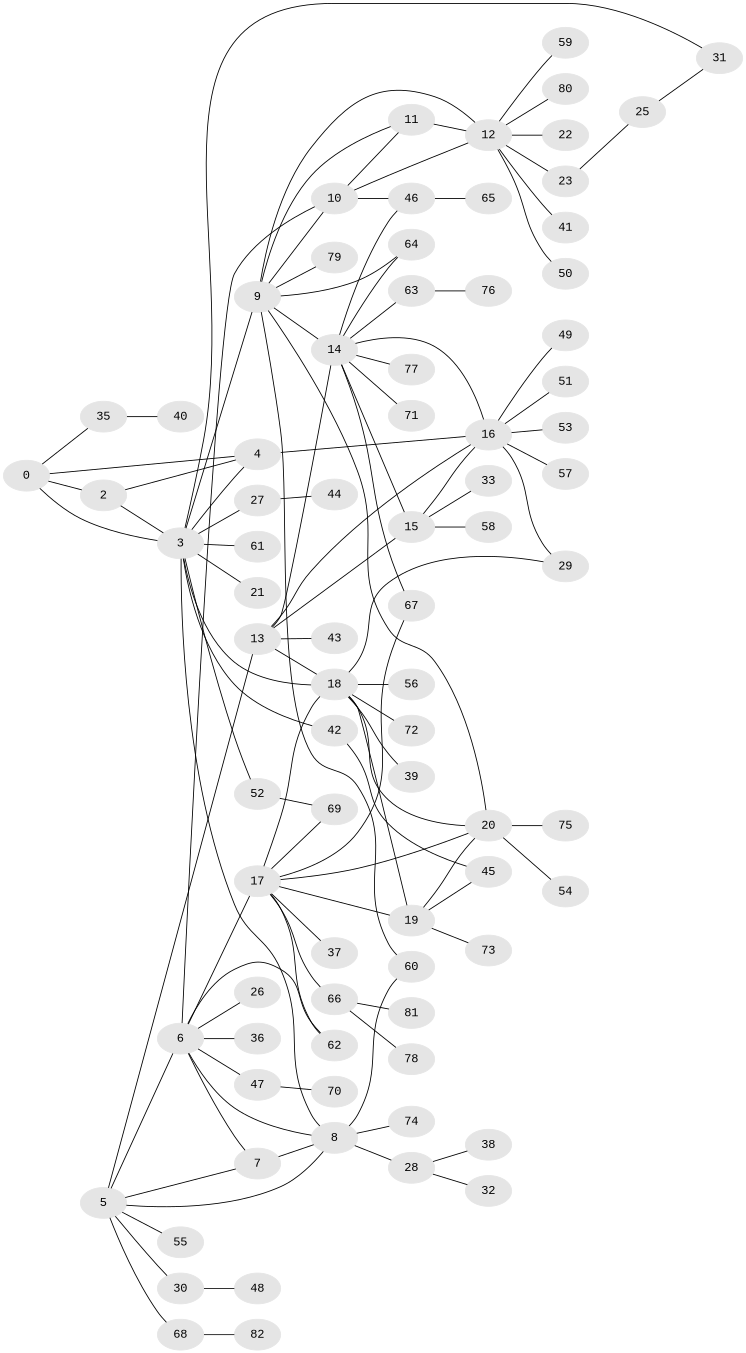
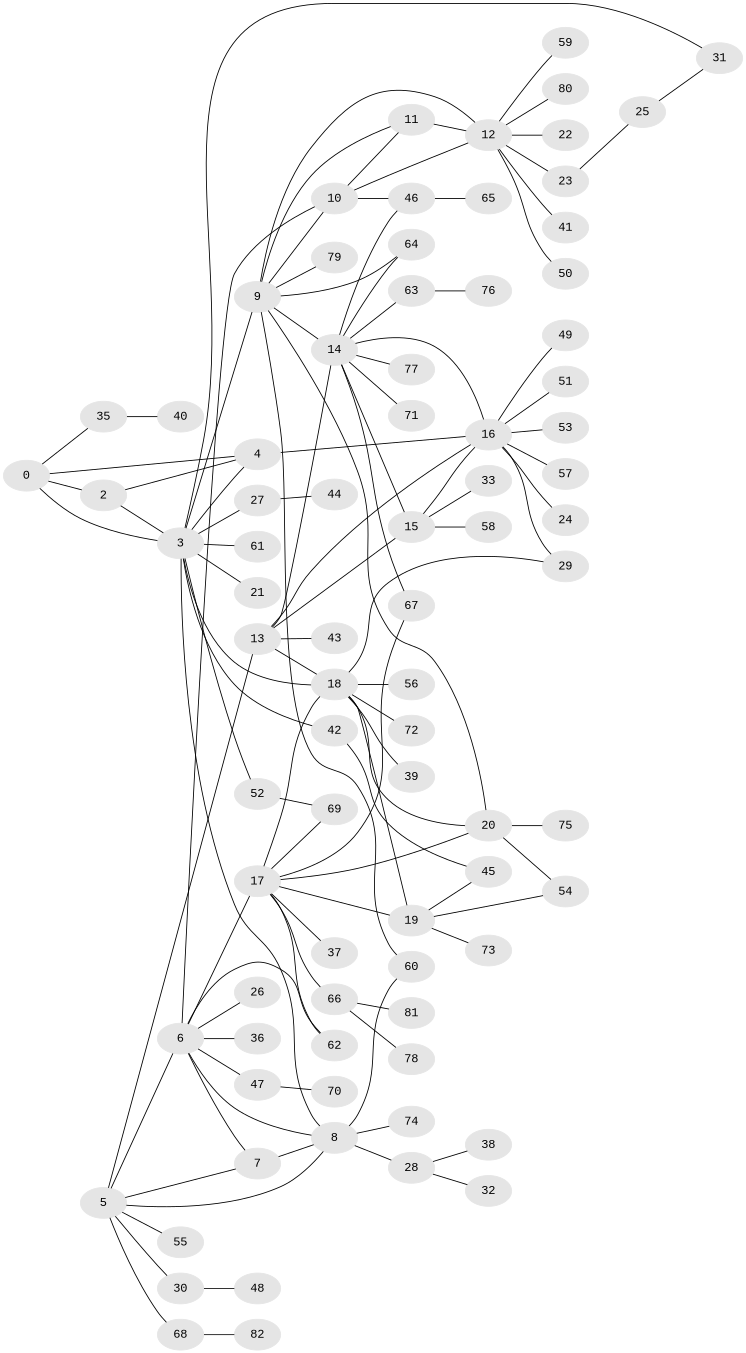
  graph {
    fontname="Liberation Mono"
    rankdir=LR
    node [color=gray90 fontname="Liberation Mono" style=filled]
    edge [fontname="Liberation Mono"]
    n1 [label=0]
    2
    3
    4
    35
    8
    9
    18
    21
    27
    31
    42
    52
    61
    16
    40
    28
    60
    74
    10
    11
    12
    14
    20
    64
    79
    29
    19
    39
    56
    72
    44
    45
    69
+   24
    49
    51
    53
    57
    5
    6
    7
    13
    30
    55
    68
    17
    26
    36
    47
    62
    15
    43
    48
    82
    46
    67
    37
    66
    70
    32
    38
    22
    23
    41
    50
    59
    80
    63
    71
    77
    54
    75
    65
    25
    33
    58
    76
    73
    78
    81
    n1 -- 2
    n1 -- 3
    n1 -- 4
    n1 -- 35
    2 -- 3
    2 -- 4
    3 -- 4
    3 -- 8
    3 -- 9
    3 -- 18
    3 -- 21
    3 -- 27
    3 -- 31
    3 -- 42
    3 -- 52
    3 -- 61
    4 -- 16
    35 -- 40
    8 -- 28
    8 -- 60
    8 -- 74
    9 -- 60
    9 -- 10
    9 -- 11
    9 -- 12
    9 -- 14
    9 -- 20
    9 -- 64
    9 -- 79
    18 -- 20
    18 -- 29
    18 -- 19
    18 -- 39
    18 -- 56
    18 -- 72
    27 -- 44
    42 -- 45
    52 -- 69
    16 -- 29
+   16 -- 24
    16 -- 49
    16 -- 51
    16 -- 53
    16 -- 57
    28 -- 32
    28 -- 38
    10 -- 11
    10 -- 12
    10 -- 46
    11 -- 12
    12 -- 22
    12 -- 23
    12 -- 41
    12 -- 50
    12 -- 59
    12 -- 80
    14 -- 16
    14 -- 64
    14 -- 15
    14 -- 46
    14 -- 67
    14 -- 63
    14 -- 71
    14 -- 77
    20 -- 54
    20 -- 75
-   19 -- 20
+   19 -- 54
    19 -- 45
    19 -- 73
    5 -- 8
    5 -- 6
    5 -- 7
    5 -- 13
    5 -- 30
    5 -- 55
    5 -- 68
    6 -- 8
    6 -- 10
    6 -- 7
    6 -- 17
    6 -- 26
    6 -- 36
    6 -- 47
    6 -- 62
    7 -- 8
    13 -- 18
    13 -- 16
    13 -- 14
    13 -- 15
    13 -- 43
    30 -- 48
    68 -- 82
    17 -- 18
    17 -- 20
    17 -- 19
    17 -- 69
    17 -- 62
    17 -- 67
    17 -- 37
    17 -- 66
    47 -- 70
    15 -- 16
    15 -- 33
    15 -- 58
    46 -- 65
    66 -- 78
    66 -- 81
    23 -- 25
    63 -- 76
    25 -- 31
  }
